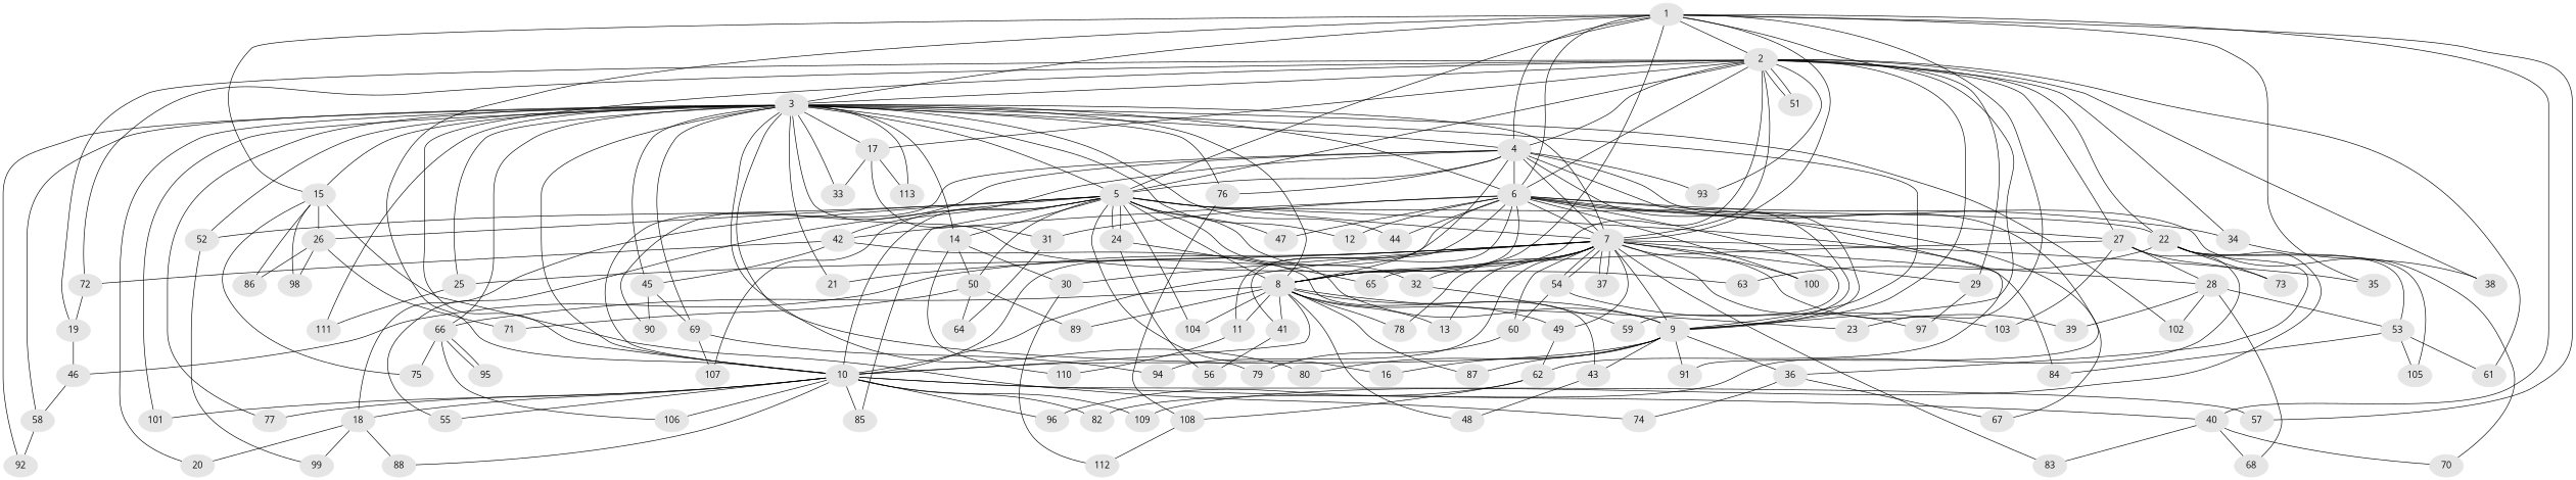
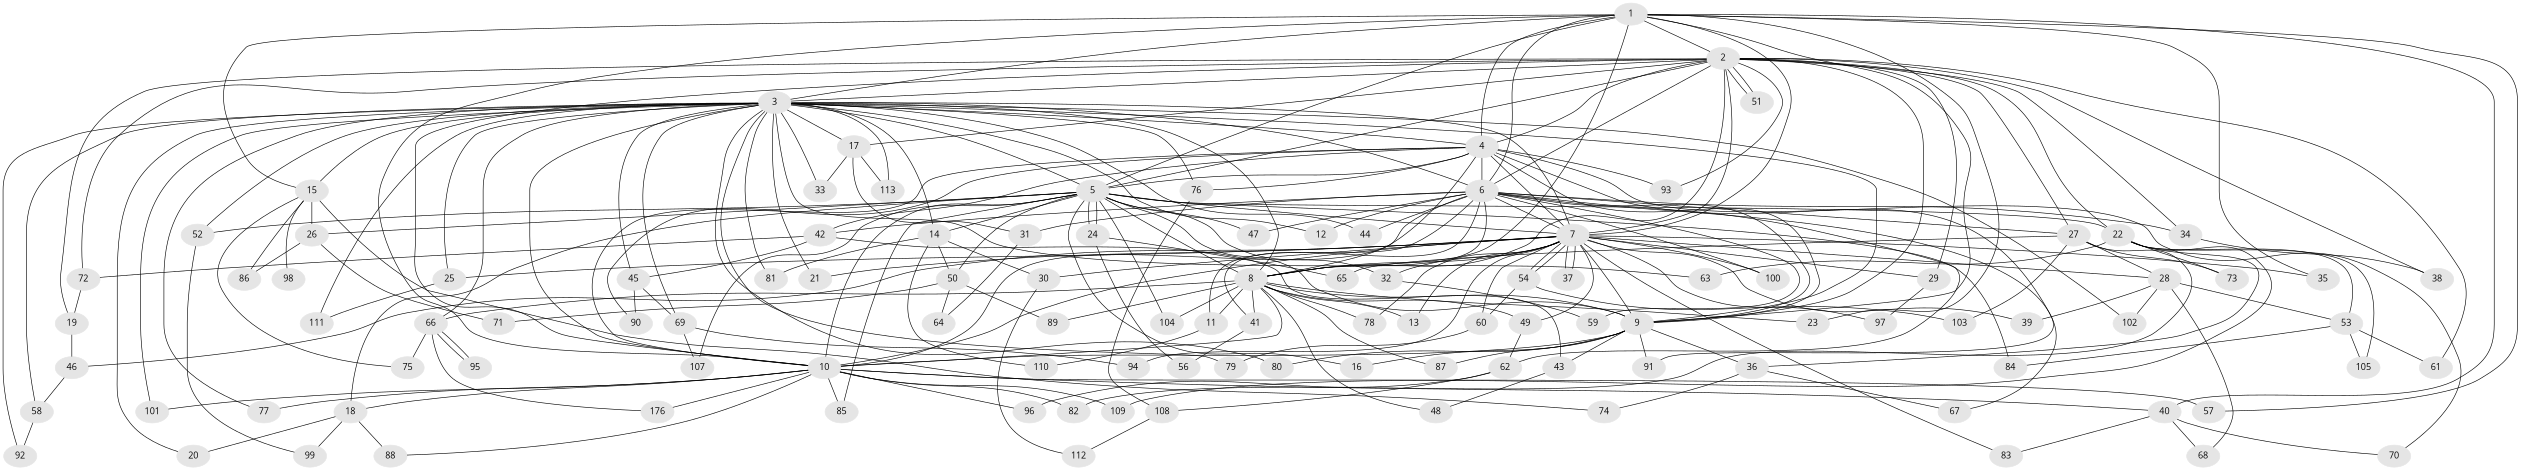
  graph {
    fontname="Open Sans"
    node [color=gray90 fontname="Open Sans" style=filled]
    edge [fontname="Open Sans"]
    1
    2
    3
    4
    5
    6
    7
    8
    9
    10
    15
    23
    35
    40
    57
    17
    19
    22
    27
    29
    34
    38
    51
    61
    72
    93
    12
    14
    20
    21
    25
    33
    44
    45
    52
    58
    63
    66
    69
    76
    77
    79
    80
+   81
    92
    101
    102
    111
    113
    42
    70
    90
    91
    16
    18
    24
    26
    32
    47
    50
-   55
    84
    85
    104
    107
    59
    11
    31
    41
    62
    67
    100
    13
    28
    30
    37
    39
    46
    49
    54
    60
    78
    83
    94
    97
    48
    87
    89
    36
    43
    82
    88
    96
-   106
+   106 [label=176]
    109
    74
    75
    86
    98
    68
    53
    73
    105
    65
    103
    110
    99
    95
    108
    56
    71
    64
    112
    1 -- 2
    1 -- 3
    1 -- 4
    1 -- 5
    1 -- 6
    1 -- 7
    1 -- 8
    1 -- 9
    1 -- 10
    1 -- 15
    1 -- 23
    1 -- 35
    1 -- 40
    1 -- 57
    2 -- 3
    2 -- 4
    2 -- 5
    2 -- 6
    2 -- 7
    2 -- 8
    2 -- 9
    2 -- 10
    2 -- 17
    2 -- 19
    2 -- 22
    2 -- 27
    2 -- 29
    2 -- 34
    2 -- 38
    2 -- 51
    2 -- 51
    2 -- 61
    2 -- 72
    2 -- 93
    3 -- 4
    3 -- 5
    3 -- 6
    3 -- 7
    3 -- 8
    3 -- 9
    3 -- 10
    3 -- 15
    3 -- 17
    3 -- 12
    3 -- 14
    3 -- 20
    3 -- 21
    3 -- 25
    3 -- 33
    3 -- 44
    3 -- 45
    3 -- 52
    3 -- 58
    3 -- 63
    3 -- 66
    3 -- 69
    3 -- 76
    3 -- 77
    3 -- 79
    3 -- 80
+   3 -- 81
    3 -- 92
    3 -- 101
    3 -- 102
    3 -- 111
    3 -- 113
    4 -- 5
    4 -- 6
    4 -- 7
    4 -- 8
    4 -- 9
    4 -- 10
    4 -- 93
    4 -- 76
    4 -- 42
    4 -- 70
    4 -- 90
    4 -- 91
    5 -- 7
    5 -- 8
    5 -- 9
    5 -- 10
    5 -- 22
    5 -- 14
    5 -- 52
    5 -- 16
    5 -- 18
    5 -- 24
    5 -- 24
    5 -- 26
    5 -- 32
    5 -- 47
    5 -- 50
-   5 -- 55
    5 -- 84
    5 -- 85
    5 -- 104
    5 -- 107
    6 -- 7
    6 -- 8
    6 -- 9
    6 -- 10
    6 -- 27
    6 -- 34
    6 -- 12
    6 -- 44
    6 -- 42
    6 -- 47
    6 -- 59
    6 -- 11
    6 -- 31
    6 -- 41
    6 -- 62
    6 -- 67
    6 -- 100
    7 -- 8
    7 -- 9
    7 -- 10
    7 -- 35
    7 -- 29
    7 -- 21
    7 -- 25
    7 -- 32
    7 -- 100
    7 -- 13
    7 -- 28
    7 -- 30
    7 -- 37
    7 -- 37
    7 -- 39
    7 -- 46
    7 -- 49
    7 -- 54
    7 -- 54
    7 -- 60
    7 -- 78
    7 -- 83
    7 -- 94
    7 -- 97
    8 -- 9
    8 -- 10
    8 -- 23
    8 -- 66
    8 -- 104
    8 -- 11
    8 -- 41
    8 -- 13
    8 -- 49
    8 -- 78
    8 -- 48
    8 -- 87
    8 -- 89
    9 -- 10
    9 -- 80
    9 -- 91
    9 -- 16
    9 -- 87
    9 -- 36
    9 -- 43
    10 -- 40
    10 -- 57
    10 -- 77
    10 -- 101
    10 -- 18
-   10 -- 55
    10 -- 85
    10 -- 82
    10 -- 88
    10 -- 96
    10 -- 106
    10 -- 109
    15 -- 26
    15 -- 74
    15 -- 75
    15 -- 86
    15 -- 98
    40 -- 70
    40 -- 83
    40 -- 68
    17 -- 33
    17 -- 113
    17 -- 31
    19 -- 46
    22 -- 63
    22 -- 36
    22 -- 109
    22 -- 53
    22 -- 73
    22 -- 105
    27 -- 28
    27 -- 82
    27 -- 73
    27 -- 65
    27 -- 103
    29 -- 97
    34 -- 38
    72 -- 19
+   14 -- 81
    14 -- 50
    14 -- 30
    14 -- 110
    25 -- 111
    45 -- 69
    45 -- 90
    52 -- 99
    58 -- 92
    66 -- 106
    66 -- 75
    66 -- 95
    66 -- 95
    69 -- 107
    69 -- 94
    76 -- 108
    42 -- 72
    42 -- 45
    42 -- 43
    18 -- 20
    18 -- 88
    18 -- 99
    24 -- 65
    24 -- 56
    26 -- 86
-   26 -- 98
    26 -- 71
    32 -- 59
    50 -- 89
    50 -- 71
    50 -- 64
    11 -- 110
    31 -- 64
    41 -- 56
    62 -- 96
    62 -- 108
    28 -- 102
    28 -- 39
    28 -- 68
    28 -- 53
    30 -- 112
    46 -- 58
    49 -- 62
    54 -- 60
    54 -- 103
    60 -- 79
    36 -- 67
    36 -- 74
    43 -- 48
    53 -- 61
    53 -- 84
    53 -- 105
    108 -- 112
  }
